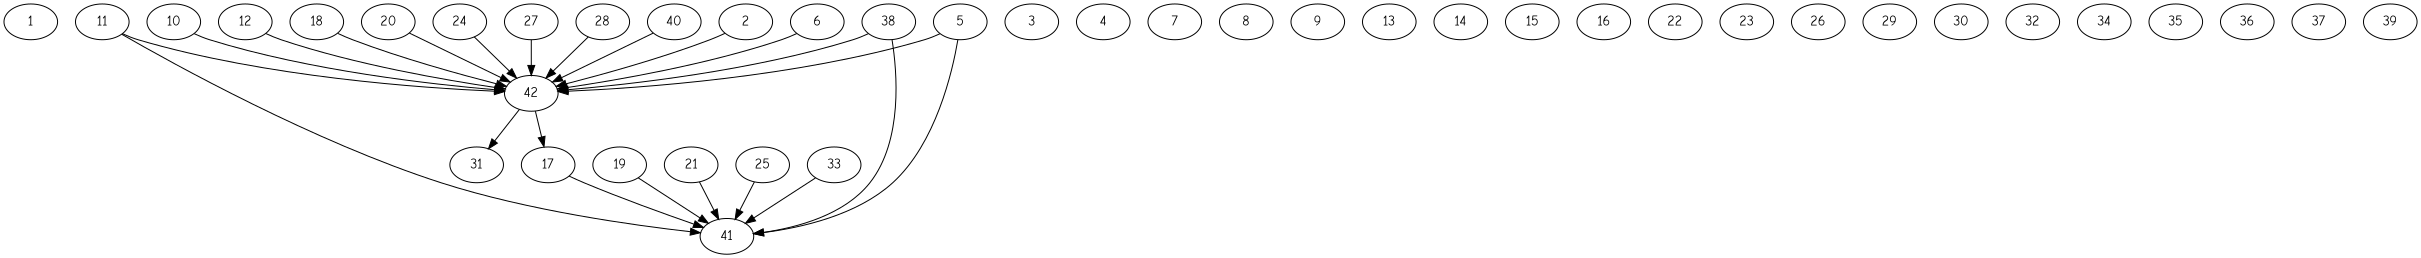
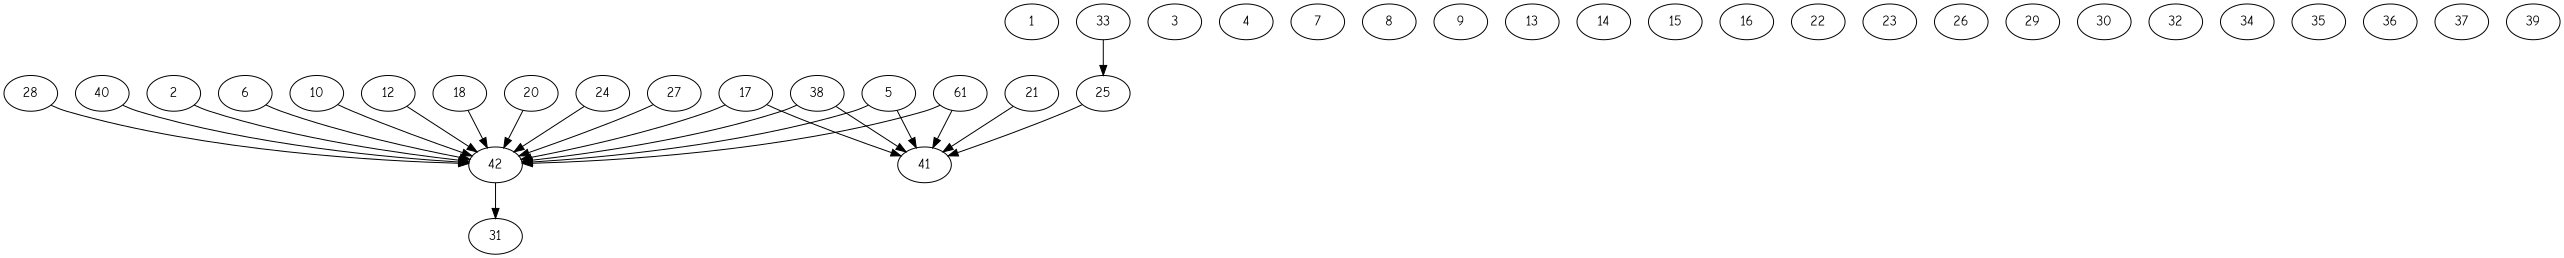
  digraph {
    fontname="Comic Neue"
    node [alpha=0.19 fontname="Comic Neue"]
    edge [fontname="Comic Neue"]
    1 [expect_size=11736165244623001600]
    2 [expect_size=13868428077213964828672]
    42 [alpha=0.04 expect_size=1550562999016712448]
    31 [alpha=0.20 expect_size=6862132822571317460992]
    3 [expect_size=614419411272466432000]
    4 [alpha=0.14 expect_size=2636033544201620480]
    5 [alpha=0.13 expect_size=803095990030853504]
    41 [alpha=0.17 expect_size=101743420026622720]
    6 [alpha=0.01 expect_size=10416625832489369600]
    7 [alpha=0.09 expect_size=10547282402232284217344]
    8 [alpha=0.09 expect_size=3985119291190663970816]
    9 [expect_size=465096022266266304]
    10 [alpha=0.12 expect_size=44959041027784576]
-   11 [expect_size=1488119181387555840]
+   11 [expect_size=1488119181387555840 label=61]
    12 [alpha=0.09 expect_size=275608550805157984]
    13 [alpha=0.18 expect_size=311996344725357312]
    14 [alpha=0.12 expect_size=178918230179910304]
    15 [alpha=0.15 expect_size=5728670498764445]
    16 [alpha=0.06 expect_size=1094377680145929856]
    17 [alpha=0.03 expect_size=115881867430140656]
    18 [alpha=0.13 expect_size=1488696309543377829888]
-   19 [alpha=0.17 expect_size=74756166236180912]
    20 [alpha=0.06 expect_size=484134153076566336]
    21 [alpha=0.17 expect_size=117653736933994528768]
    22 [alpha=0.11 expect_size=12166932507841876]
    23 [alpha=0.09 expect_size=19124637907336860]
    24 [alpha=0.02 expect_size=22078045097139648]
    25 [alpha=0.06 expect_size=1804807895869360640]
    26 [alpha=0.00 expect_size=375550663754615095296]
    27 [alpha=0.09 expect_size=17176248642265248]
    28 [alpha=0.18 expect_size=10957044394622581735424]
    29 [alpha=0.18 expect_size=4820946330053484544]
    30 [alpha=0.06 expect_size=76885354598074400]
    32 [alpha=0.02 expect_size=8346118265140840]
    33 [alpha=0.13 expect_size=36256977678054152]
    34 [alpha=0.10 expect_size=797143440969492992]
    35 [alpha=0.15 expect_size=152998019820890272]
    36 [alpha=0.04 expect_size=4835278341012992000]
    37 [alpha=0.11 expect_size=4018306255795018268672]
    38 [alpha=0.04 expect_size=4081494465215687819264]
    39 [alpha=0.07 expect_size=21772590689378984]
    40 [alpha=0.12 expect_size=169181002002335840]
    2 -> 42
    42 -> 31
    5 -> 42
    5 -> 41
    6 -> 42
    10 -> 42
    11 -> 42
    11 -> 41
    12 -> 42
-   42 -> 17
+   17 -> 42
    17 -> 41
    18 -> 42
-   19 -> 41
    20 -> 42
    21 -> 41
    24 -> 42
    25 -> 41
    27 -> 42
    28 -> 42
-   33 -> 41
+   33 -> 25
    38 -> 42
    38 -> 41
    40 -> 42
  }
